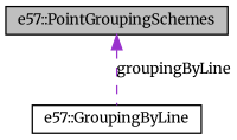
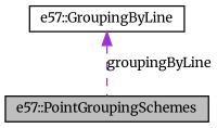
  digraph {
    fontname=Merriweather
    node [color=black fontname=Merriweather fontsize=10 shape=record]
    n1 [fillcolor=grey75 fontcolor=black height=0.2 label="e57::PointGroupingSchemes" style=filled width=0.4]
    n2 [height=0.2 label="e57::GroupingByLine" width=0.4]
-   n1 -> n2 [color=darkorchid3 dir=back fontname=Merriweather fontsize=10 label=groupingByLine labelfontname=FreeSans labelfontsize=10 style=dashed]
+   n2 -> n1 [color=darkorchid3 dir=back fontname=Merriweather fontsize=10 label=groupingByLine labelfontname=FreeSans labelfontsize=10 style=dashed]
  }
